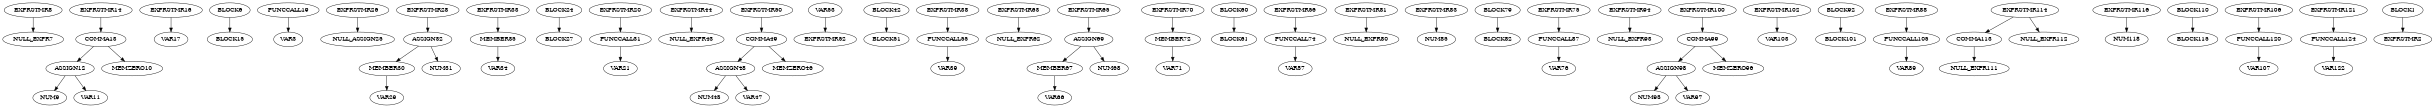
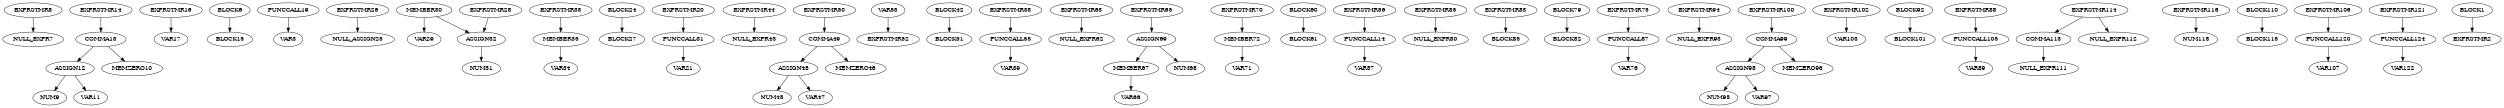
  digraph {
    EXPRSTMR8
    NULL_EXPR7
    ASSIGN12
    NUM9
    VAR11
    COMMA13
    MEMZERO10
    EXPRSTMR14
    EXPRSTMR16
    VAR17
    BLOCK6
    BLOCK15
    FUNCCALL19
    VAR3
    n15 [label=NULL_ASSIGN25]
    EXPRSTMR26
    MEMBER30
    VAR29
    ASSIGN32
    NUM31
    EXPRSTMR28
    MEMBER35
    VAR34
    EXPRSTMR33
    BLOCK24
    BLOCK27
    n27 [label=FUNCCALL31]
    VAR21
    EXPRSTMR20
    EXPRSTMR44
    NULL_EXPR43
    ASSIGN48
    NUM45
    VAR47
    COMMA49
    MEMZERO46
    EXPRSTMR50
    VAR53
    EXPRSTMR52
    BLOCK42
    BLOCK51
    FUNCCALL55
    VAR39
    EXPRSTMR38
    EXPRSTMR63
    NULL_EXPR62
    MEMBER67
    VAR66
    ASSIGN69
    NUM68
    EXPRSTMR65
    MEMBER72
    VAR71
    EXPRSTMR70
    BLOCK60
    BLOCK61
-   FUNCCALL74
+   FUNCCALL74 [label=FUNCCALL14]
    VAR57
    EXPRSTMR56
-   EXPRSTMR81
+   EXPRSTMR81 [label=EXPRSTMR85]
    NULL_EXPR80
    EXPRSTMR83
-   NUM85
+   NUM85 [label=BLOCK85]
    BLOCK79
    BLOCK82
    FUNCCALL87
    VAR76
    EXPRSTMR75
    EXPRSTMR94
    NULL_EXPR93
    ASSIGN98
    NUM95
    VAR97
    COMMA99
    MEMZERO96
    EXPRSTMR100
    EXPRSTMR102
    VAR103
    BLOCK92
    BLOCK101
    FUNCCALL105
    VAR89
    EXPRSTMR88
    COMMA113
    NULL_EXPR111
    EXPRSTMR114
    NULL_EXPR112
    EXPRSTMR116
    NUM118
    BLOCK110
    BLOCK115
    FUNCCALL120
    VAR107
    EXPRSTMR106
    FUNCCALL124
    VAR122
    EXPRSTMR121
    BLOCK1
    EXPRSTMR2
    EXPRSTMR8 -> NULL_EXPR7
    ASSIGN12 -> NUM9
    ASSIGN12 -> VAR11
    COMMA13 -> ASSIGN12
    COMMA13 -> MEMZERO10
    EXPRSTMR14 -> COMMA13
    EXPRSTMR16 -> VAR17
    BLOCK6 -> BLOCK15
    FUNCCALL19 -> VAR3
    EXPRSTMR26 -> n15
    MEMBER30 -> VAR29
-   ASSIGN32 -> MEMBER30
+   MEMBER30 -> ASSIGN32
    ASSIGN32 -> NUM31
    EXPRSTMR28 -> ASSIGN32
    MEMBER35 -> VAR34
    EXPRSTMR33 -> MEMBER35
    BLOCK24 -> BLOCK27
    n27 -> VAR21
    EXPRSTMR20 -> n27
    EXPRSTMR44 -> NULL_EXPR43
    ASSIGN48 -> NUM45
    ASSIGN48 -> VAR47
    COMMA49 -> ASSIGN48
    COMMA49 -> MEMZERO46
    EXPRSTMR50 -> COMMA49
    VAR53 -> EXPRSTMR52
    BLOCK42 -> BLOCK51
    FUNCCALL55 -> VAR39
    EXPRSTMR38 -> FUNCCALL55
    EXPRSTMR63 -> NULL_EXPR62
    MEMBER67 -> VAR66
    ASSIGN69 -> MEMBER67
    ASSIGN69 -> NUM68
    EXPRSTMR65 -> ASSIGN69
    MEMBER72 -> VAR71
    EXPRSTMR70 -> MEMBER72
    BLOCK60 -> BLOCK61
    FUNCCALL74 -> VAR57
    EXPRSTMR56 -> FUNCCALL74
    EXPRSTMR81 -> NULL_EXPR80
    EXPRSTMR83 -> NUM85
    BLOCK79 -> BLOCK82
    FUNCCALL87 -> VAR76
    EXPRSTMR75 -> FUNCCALL87
    EXPRSTMR94 -> NULL_EXPR93
    ASSIGN98 -> NUM95
    ASSIGN98 -> VAR97
    COMMA99 -> ASSIGN98
    COMMA99 -> MEMZERO96
    EXPRSTMR100 -> COMMA99
    EXPRSTMR102 -> VAR103
    BLOCK92 -> BLOCK101
    FUNCCALL105 -> VAR89
    EXPRSTMR88 -> FUNCCALL105
    COMMA113 -> NULL_EXPR111
    EXPRSTMR114 -> COMMA113
    EXPRSTMR114 -> NULL_EXPR112
    EXPRSTMR116 -> NUM118
    BLOCK110 -> BLOCK115
    FUNCCALL120 -> VAR107
    EXPRSTMR106 -> FUNCCALL120
    FUNCCALL124 -> VAR122
    EXPRSTMR121 -> FUNCCALL124
    BLOCK1 -> EXPRSTMR2
  }
